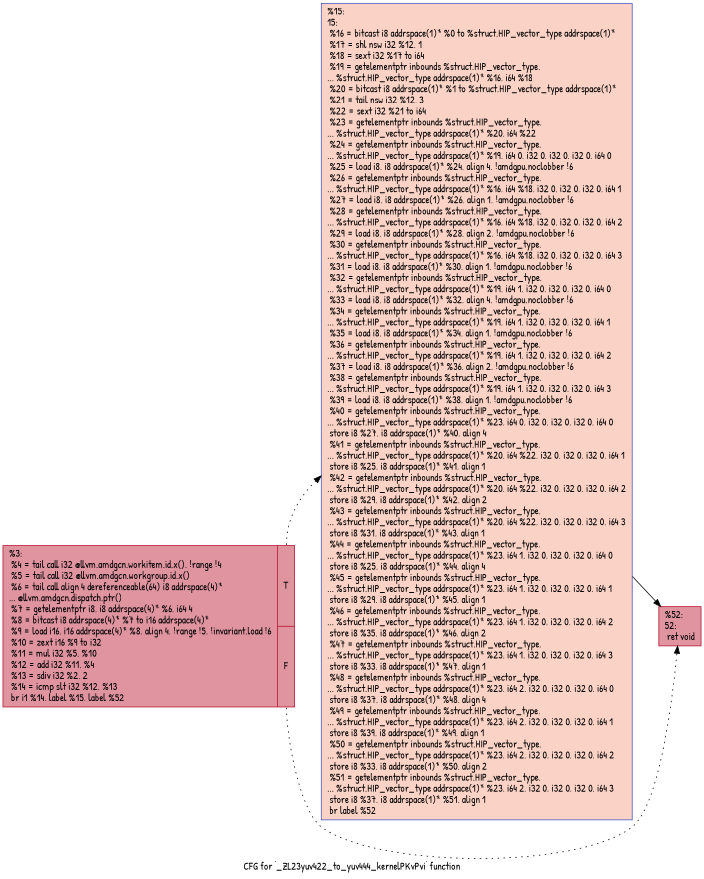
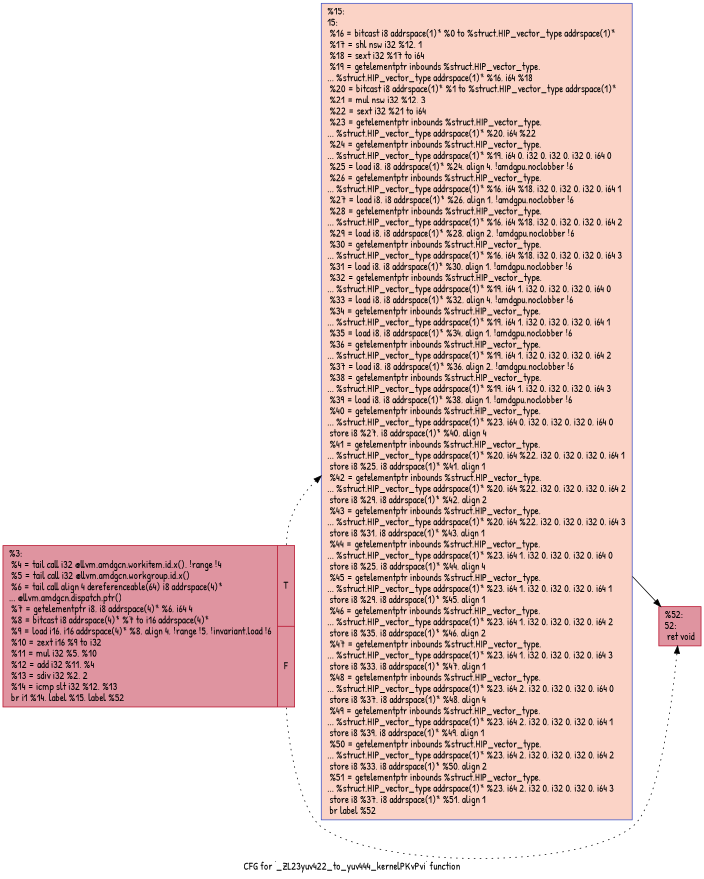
  digraph {
    label="CFG for '_ZL23yuv422_to_yuv444_kernelPKvPvi' function"
    rankdir=LR
    fontname="Patrick Hand"
    node [color="#b70d28ff" fillcolor="#b70d2870" shape=record style=filled fontname="Patrick Hand"]
    edge [style=dotted fontname="Patrick Hand"]
    n1 [label="{%3:\l  %4 = tail call i32 @llvm.amdgcn.workitem.id.x(), !range !4\l  %5 = tail call i32 @llvm.amdgcn.workgroup.id.x()\l  %6 = tail call align 4 dereferenceable(64) i8 addrspace(4)*\l... @llvm.amdgcn.dispatch.ptr()\l  %7 = getelementptr i8, i8 addrspace(4)* %6, i64 4\l  %8 = bitcast i8 addrspace(4)* %7 to i16 addrspace(4)*\l  %9 = load i16, i16 addrspace(4)* %8, align 4, !range !5, !invariant.load !6\l  %10 = zext i16 %9 to i32\l  %11 = mul i32 %5, %10\l  %12 = add i32 %11, %4\l  %13 = sdiv i32 %2, 2\l  %14 = icmp slt i32 %12, %13\l  br i1 %14, label %15, label %52\l|{<s0>T|<s1>F}}"]
-   n2 [color="#3d50c3ff" fillcolor="#f59c7d70" label="{%15:\l15:                                               \l  %16 = bitcast i8 addrspace(1)* %0 to %struct.HIP_vector_type addrspace(1)*\l  %17 = shl nsw i32 %12, 1\l  %18 = sext i32 %17 to i64\l  %19 = getelementptr inbounds %struct.HIP_vector_type,\l... %struct.HIP_vector_type addrspace(1)* %16, i64 %18\l  %20 = bitcast i8 addrspace(1)* %1 to %struct.HIP_vector_type addrspace(1)*\l  %21 = tail nsw i32 %12, 3\l  %22 = sext i32 %21 to i64\l  %23 = getelementptr inbounds %struct.HIP_vector_type,\l... %struct.HIP_vector_type addrspace(1)* %20, i64 %22\l  %24 = getelementptr inbounds %struct.HIP_vector_type,\l... %struct.HIP_vector_type addrspace(1)* %19, i64 0, i32 0, i32 0, i32 0, i64 0\l  %25 = load i8, i8 addrspace(1)* %24, align 4, !amdgpu.noclobber !6\l  %26 = getelementptr inbounds %struct.HIP_vector_type,\l... %struct.HIP_vector_type addrspace(1)* %16, i64 %18, i32 0, i32 0, i32 0, i64 1\l  %27 = load i8, i8 addrspace(1)* %26, align 1, !amdgpu.noclobber !6\l  %28 = getelementptr inbounds %struct.HIP_vector_type,\l... %struct.HIP_vector_type addrspace(1)* %16, i64 %18, i32 0, i32 0, i32 0, i64 2\l  %29 = load i8, i8 addrspace(1)* %28, align 2, !amdgpu.noclobber !6\l  %30 = getelementptr inbounds %struct.HIP_vector_type,\l... %struct.HIP_vector_type addrspace(1)* %16, i64 %18, i32 0, i32 0, i32 0, i64 3\l  %31 = load i8, i8 addrspace(1)* %30, align 1, !amdgpu.noclobber !6\l  %32 = getelementptr inbounds %struct.HIP_vector_type,\l... %struct.HIP_vector_type addrspace(1)* %19, i64 1, i32 0, i32 0, i32 0, i64 0\l  %33 = load i8, i8 addrspace(1)* %32, align 4, !amdgpu.noclobber !6\l  %34 = getelementptr inbounds %struct.HIP_vector_type,\l... %struct.HIP_vector_type addrspace(1)* %19, i64 1, i32 0, i32 0, i32 0, i64 1\l  %35 = load i8, i8 addrspace(1)* %34, align 1, !amdgpu.noclobber !6\l  %36 = getelementptr inbounds %struct.HIP_vector_type,\l... %struct.HIP_vector_type addrspace(1)* %19, i64 1, i32 0, i32 0, i32 0, i64 2\l  %37 = load i8, i8 addrspace(1)* %36, align 2, !amdgpu.noclobber !6\l  %38 = getelementptr inbounds %struct.HIP_vector_type,\l... %struct.HIP_vector_type addrspace(1)* %19, i64 1, i32 0, i32 0, i32 0, i64 3\l  %39 = load i8, i8 addrspace(1)* %38, align 1, !amdgpu.noclobber !6\l  %40 = getelementptr inbounds %struct.HIP_vector_type,\l... %struct.HIP_vector_type addrspace(1)* %23, i64 0, i32 0, i32 0, i32 0, i64 0\l  store i8 %27, i8 addrspace(1)* %40, align 4\l  %41 = getelementptr inbounds %struct.HIP_vector_type,\l... %struct.HIP_vector_type addrspace(1)* %20, i64 %22, i32 0, i32 0, i32 0, i64 1\l  store i8 %25, i8 addrspace(1)* %41, align 1\l  %42 = getelementptr inbounds %struct.HIP_vector_type,\l... %struct.HIP_vector_type addrspace(1)* %20, i64 %22, i32 0, i32 0, i32 0, i64 2\l  store i8 %29, i8 addrspace(1)* %42, align 2\l  %43 = getelementptr inbounds %struct.HIP_vector_type,\l... %struct.HIP_vector_type addrspace(1)* %20, i64 %22, i32 0, i32 0, i32 0, i64 3\l  store i8 %31, i8 addrspace(1)* %43, align 1\l  %44 = getelementptr inbounds %struct.HIP_vector_type,\l... %struct.HIP_vector_type addrspace(1)* %23, i64 1, i32 0, i32 0, i32 0, i64 0\l  store i8 %25, i8 addrspace(1)* %44, align 4\l  %45 = getelementptr inbounds %struct.HIP_vector_type,\l... %struct.HIP_vector_type addrspace(1)* %23, i64 1, i32 0, i32 0, i32 0, i64 1\l  store i8 %29, i8 addrspace(1)* %45, align 1\l  %46 = getelementptr inbounds %struct.HIP_vector_type,\l... %struct.HIP_vector_type addrspace(1)* %23, i64 1, i32 0, i32 0, i32 0, i64 2\l  store i8 %35, i8 addrspace(1)* %46, align 2\l  %47 = getelementptr inbounds %struct.HIP_vector_type,\l... %struct.HIP_vector_type addrspace(1)* %23, i64 1, i32 0, i32 0, i32 0, i64 3\l  store i8 %33, i8 addrspace(1)* %47, align 1\l  %48 = getelementptr inbounds %struct.HIP_vector_type,\l... %struct.HIP_vector_type addrspace(1)* %23, i64 2, i32 0, i32 0, i32 0, i64 0\l  store i8 %37, i8 addrspace(1)* %48, align 4\l  %49 = getelementptr inbounds %struct.HIP_vector_type,\l... %struct.HIP_vector_type addrspace(1)* %23, i64 2, i32 0, i32 0, i32 0, i64 1\l  store i8 %39, i8 addrspace(1)* %49, align 1\l  %50 = getelementptr inbounds %struct.HIP_vector_type,\l... %struct.HIP_vector_type addrspace(1)* %23, i64 2, i32 0, i32 0, i32 0, i64 2\l  store i8 %33, i8 addrspace(1)* %50, align 2\l  %51 = getelementptr inbounds %struct.HIP_vector_type,\l... %struct.HIP_vector_type addrspace(1)* %23, i64 2, i32 0, i32 0, i32 0, i64 3\l  store i8 %37, i8 addrspace(1)* %51, align 1\l  br label %52\l}"]
+   n2 [color="#3d50c3ff" fillcolor="#f59c7d70" label="{%15:\l15:                                               \l  %16 = bitcast i8 addrspace(1)* %0 to %struct.HIP_vector_type addrspace(1)*\l  %17 = shl nsw i32 %12, 1\l  %18 = sext i32 %17 to i64\l  %19 = getelementptr inbounds %struct.HIP_vector_type,\l... %struct.HIP_vector_type addrspace(1)* %16, i64 %18\l  %20 = bitcast i8 addrspace(1)* %1 to %struct.HIP_vector_type addrspace(1)*\l  %21 = mul nsw i32 %12, 3\l  %22 = sext i32 %21 to i64\l  %23 = getelementptr inbounds %struct.HIP_vector_type,\l... %struct.HIP_vector_type addrspace(1)* %20, i64 %22\l  %24 = getelementptr inbounds %struct.HIP_vector_type,\l... %struct.HIP_vector_type addrspace(1)* %19, i64 0, i32 0, i32 0, i32 0, i64 0\l  %25 = load i8, i8 addrspace(1)* %24, align 4, !amdgpu.noclobber !6\l  %26 = getelementptr inbounds %struct.HIP_vector_type,\l... %struct.HIP_vector_type addrspace(1)* %16, i64 %18, i32 0, i32 0, i32 0, i64 1\l  %27 = load i8, i8 addrspace(1)* %26, align 1, !amdgpu.noclobber !6\l  %28 = getelementptr inbounds %struct.HIP_vector_type,\l... %struct.HIP_vector_type addrspace(1)* %16, i64 %18, i32 0, i32 0, i32 0, i64 2\l  %29 = load i8, i8 addrspace(1)* %28, align 2, !amdgpu.noclobber !6\l  %30 = getelementptr inbounds %struct.HIP_vector_type,\l... %struct.HIP_vector_type addrspace(1)* %16, i64 %18, i32 0, i32 0, i32 0, i64 3\l  %31 = load i8, i8 addrspace(1)* %30, align 1, !amdgpu.noclobber !6\l  %32 = getelementptr inbounds %struct.HIP_vector_type,\l... %struct.HIP_vector_type addrspace(1)* %19, i64 1, i32 0, i32 0, i32 0, i64 0\l  %33 = load i8, i8 addrspace(1)* %32, align 4, !amdgpu.noclobber !6\l  %34 = getelementptr inbounds %struct.HIP_vector_type,\l... %struct.HIP_vector_type addrspace(1)* %19, i64 1, i32 0, i32 0, i32 0, i64 1\l  %35 = load i8, i8 addrspace(1)* %34, align 1, !amdgpu.noclobber !6\l  %36 = getelementptr inbounds %struct.HIP_vector_type,\l... %struct.HIP_vector_type addrspace(1)* %19, i64 1, i32 0, i32 0, i32 0, i64 2\l  %37 = load i8, i8 addrspace(1)* %36, align 2, !amdgpu.noclobber !6\l  %38 = getelementptr inbounds %struct.HIP_vector_type,\l... %struct.HIP_vector_type addrspace(1)* %19, i64 1, i32 0, i32 0, i32 0, i64 3\l  %39 = load i8, i8 addrspace(1)* %38, align 1, !amdgpu.noclobber !6\l  %40 = getelementptr inbounds %struct.HIP_vector_type,\l... %struct.HIP_vector_type addrspace(1)* %23, i64 0, i32 0, i32 0, i32 0, i64 0\l  store i8 %27, i8 addrspace(1)* %40, align 4\l  %41 = getelementptr inbounds %struct.HIP_vector_type,\l... %struct.HIP_vector_type addrspace(1)* %20, i64 %22, i32 0, i32 0, i32 0, i64 1\l  store i8 %25, i8 addrspace(1)* %41, align 1\l  %42 = getelementptr inbounds %struct.HIP_vector_type,\l... %struct.HIP_vector_type addrspace(1)* %20, i64 %22, i32 0, i32 0, i32 0, i64 2\l  store i8 %29, i8 addrspace(1)* %42, align 2\l  %43 = getelementptr inbounds %struct.HIP_vector_type,\l... %struct.HIP_vector_type addrspace(1)* %20, i64 %22, i32 0, i32 0, i32 0, i64 3\l  store i8 %31, i8 addrspace(1)* %43, align 1\l  %44 = getelementptr inbounds %struct.HIP_vector_type,\l... %struct.HIP_vector_type addrspace(1)* %23, i64 1, i32 0, i32 0, i32 0, i64 0\l  store i8 %25, i8 addrspace(1)* %44, align 4\l  %45 = getelementptr inbounds %struct.HIP_vector_type,\l... %struct.HIP_vector_type addrspace(1)* %23, i64 1, i32 0, i32 0, i32 0, i64 1\l  store i8 %29, i8 addrspace(1)* %45, align 1\l  %46 = getelementptr inbounds %struct.HIP_vector_type,\l... %struct.HIP_vector_type addrspace(1)* %23, i64 1, i32 0, i32 0, i32 0, i64 2\l  store i8 %35, i8 addrspace(1)* %46, align 2\l  %47 = getelementptr inbounds %struct.HIP_vector_type,\l... %struct.HIP_vector_type addrspace(1)* %23, i64 1, i32 0, i32 0, i32 0, i64 3\l  store i8 %33, i8 addrspace(1)* %47, align 1\l  %48 = getelementptr inbounds %struct.HIP_vector_type,\l... %struct.HIP_vector_type addrspace(1)* %23, i64 2, i32 0, i32 0, i32 0, i64 0\l  store i8 %37, i8 addrspace(1)* %48, align 4\l  %49 = getelementptr inbounds %struct.HIP_vector_type,\l... %struct.HIP_vector_type addrspace(1)* %23, i64 2, i32 0, i32 0, i32 0, i64 1\l  store i8 %39, i8 addrspace(1)* %49, align 1\l  %50 = getelementptr inbounds %struct.HIP_vector_type,\l... %struct.HIP_vector_type addrspace(1)* %23, i64 2, i32 0, i32 0, i32 0, i64 2\l  store i8 %33, i8 addrspace(1)* %50, align 2\l  %51 = getelementptr inbounds %struct.HIP_vector_type,\l... %struct.HIP_vector_type addrspace(1)* %23, i64 2, i32 0, i32 0, i32 0, i64 3\l  store i8 %37, i8 addrspace(1)* %51, align 1\l  br label %52\l}"]
    n3 [label="{%52:\l52:                                               \l  ret void\l}"]
    n1 -> n2 [tailport=s0]
    n1 -> n3 [tailport=s1]
    n2 -> n3 [style=solid]
  }
